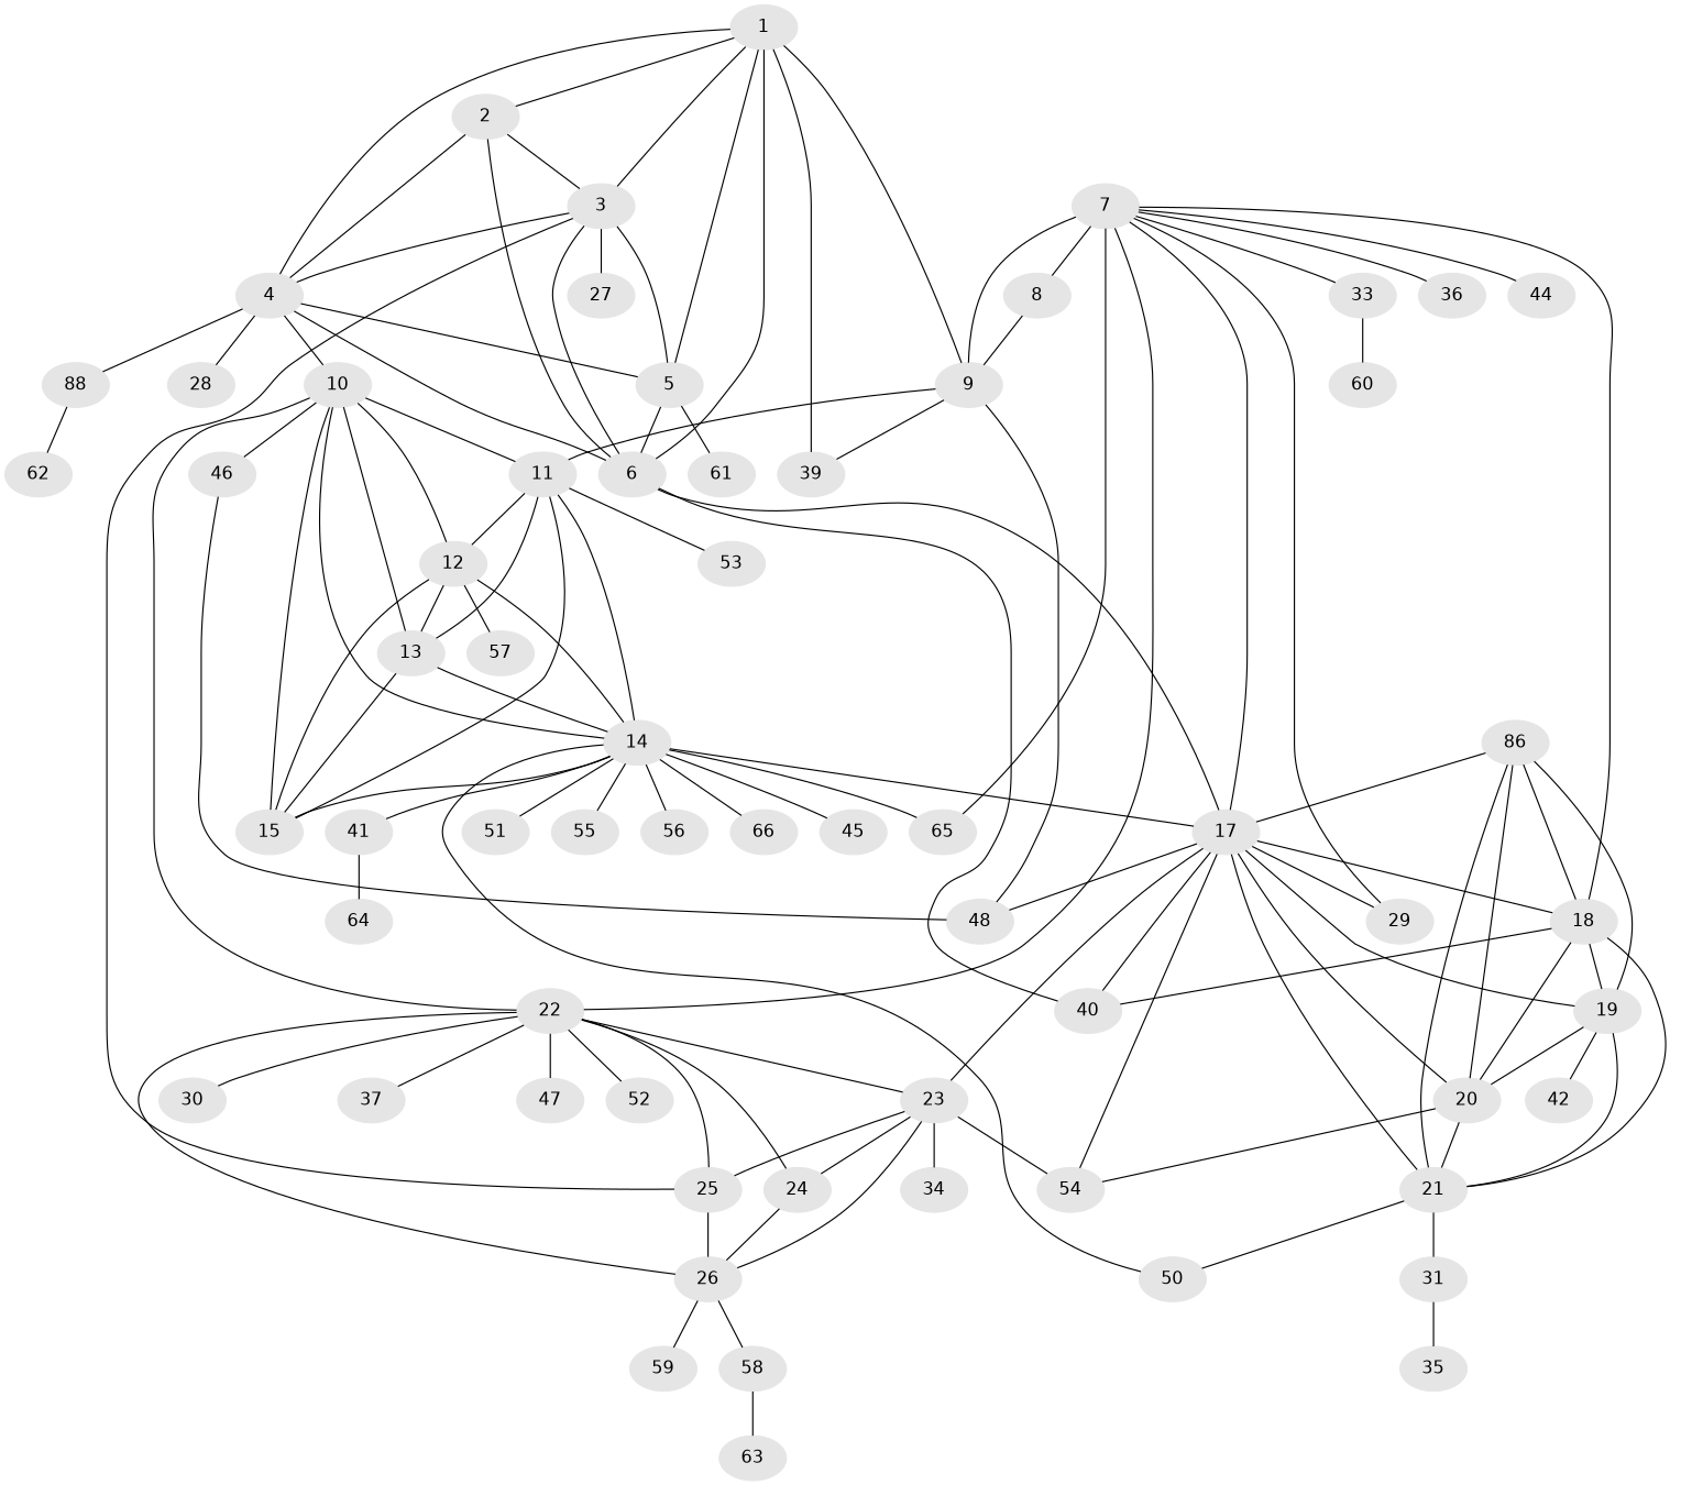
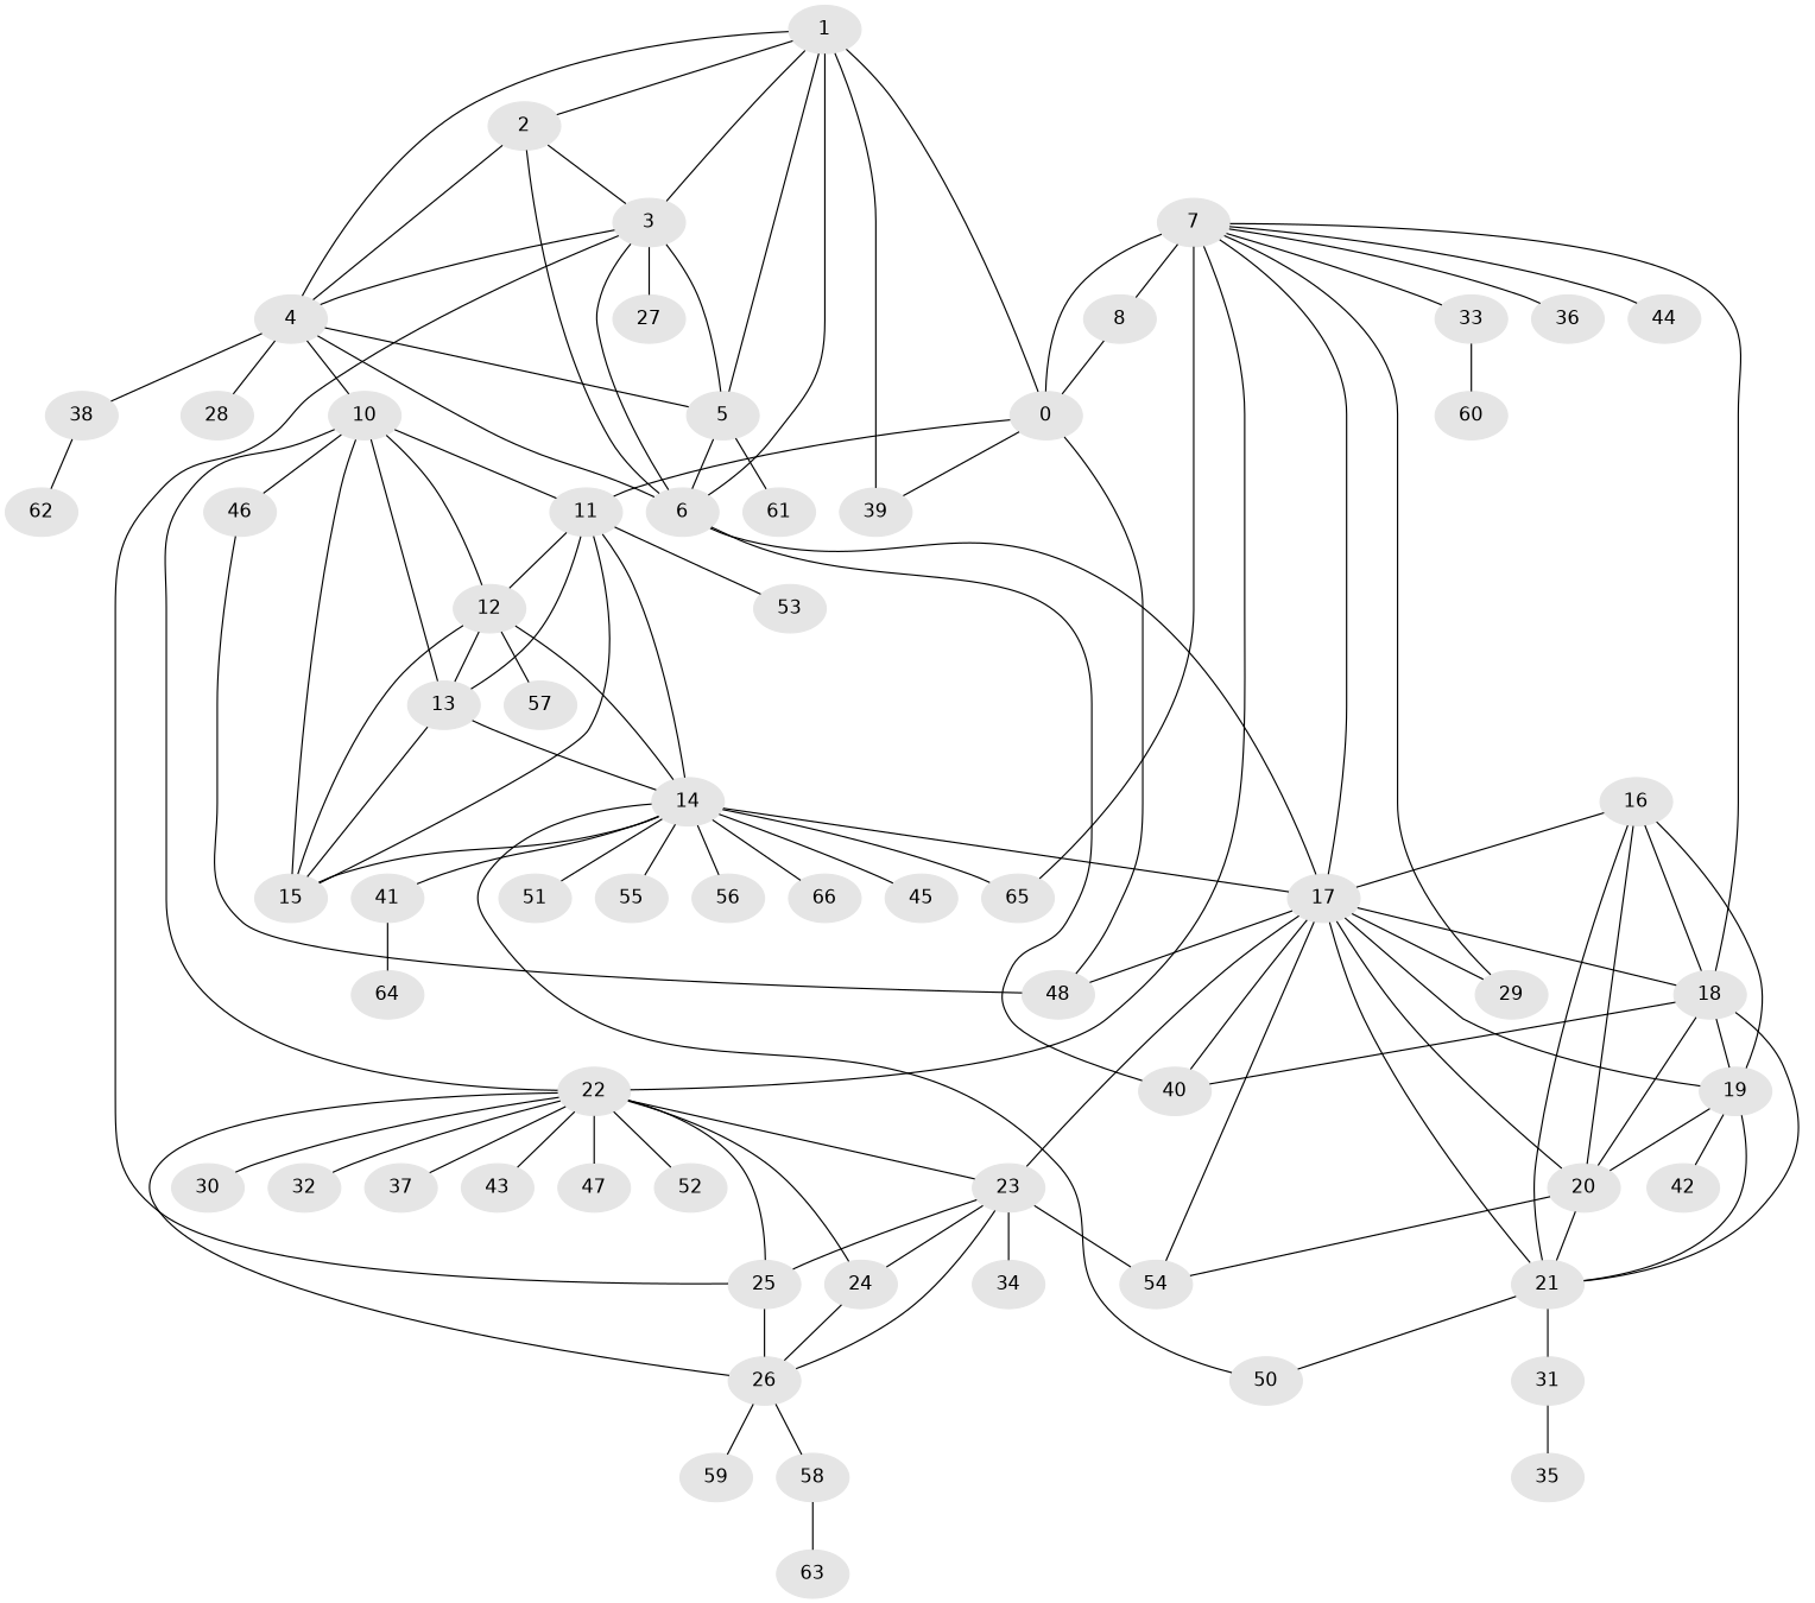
  graph {
    fontname="DejaVu Sans"
    node [color=gray90 fontname="DejaVu Sans" style=filled]
    edge [fontname="DejaVu Sans" weight=1.0]
    1
    2
    3
    4
    5
    6
-   9
+   9 [label=0]
    39
    25
    27
    10
    28
-   38 [label=88]
+   38
    61
    17
    40
    11
    48
    26
    22
    12
    13
    14
    15
    46
    62
    18
    29
    19
    20
    21
    23
    54
    7
    8
    33
    36
    44
    65
    24
    30
+   32
    37
+   43
    47
    52
    60
    53
    57
    41
    45
    50
    51
    55
    56
    66
    64
-   16 [label=86]
+   16
    42
    31
    34
    35
    58
    59
    63
    1 -- 2
    1 -- 3
    1 -- 4
    1 -- 5
    1 -- 6
    1 -- 9
    1 -- 39 [weight=3.0]
    2 -- 3
    2 -- 4
    2 -- 6 [weight=2.0]
    3 -- 4
    3 -- 5
    3 -- 6
    3 -- 25
    3 -- 27 [weight=6.0]
    4 -- 5
    4 -- 6
    4 -- 10
    4 -- 28 [weight=2.0]
    4 -- 38
    5 -- 6
    5 -- 61
    6 -- 17
    6 -- 40 [weight=2.0]
    9 -- 39
    9 -- 11
    9 -- 48
    25 -- 26 [weight=2.0]
    10 -- 11
    10 -- 22
    10 -- 12
    10 -- 13
-   10 -- 14
    10 -- 15
    10 -- 46 [weight=2.0]
    38 -- 62
    17 -- 40
    17 -- 48
    17 -- 18
    17 -- 29 [weight=2.0]
    17 -- 19
    17 -- 20
    17 -- 21
    17 -- 23
    17 -- 54
    11 -- 12
    11 -- 13
    11 -- 14
    11 -- 15
    11 -- 53
    26 -- 58
    26 -- 59
    22 -- 25 [weight=2.0]
    22 -- 26
    22 -- 23
    22 -- 24
    22 -- 30
+   22 -- 32
    22 -- 37
+   22 -- 43
    22 -- 47
    22 -- 52
    12 -- 13
    12 -- 14
    12 -- 15
    12 -- 57
    13 -- 14
    13 -- 15 [weight=3.0]
    14 -- 17
    14 -- 15
    14 -- 65
    14 -- 41
    14 -- 45
    14 -- 50
    14 -- 51
    14 -- 55
    14 -- 56
    14 -- 66
    46 -- 48
    18 -- 40
    18 -- 19
    18 -- 20
    18 -- 21
    19 -- 20
    19 -- 21
    19 -- 42 [weight=2.0]
    20 -- 21
    20 -- 54
    21 -- 50
    21 -- 31
    23 -- 25 [weight=2.0]
    23 -- 26
    23 -- 54 [weight=5.0]
    23 -- 24
    23 -- 34
    7 -- 9 [weight=4.0]
    7 -- 17
    7 -- 22
    7 -- 18
    7 -- 29 [weight=2.0]
    7 -- 8 [weight=4.0]
    7 -- 33
    7 -- 36
    7 -- 44
    7 -- 65
    8 -- 9
    33 -- 60
    24 -- 26
    41 -- 64
    16 -- 17
    16 -- 18
    16 -- 19
    16 -- 20
    16 -- 21
    31 -- 35
    58 -- 63
  }
